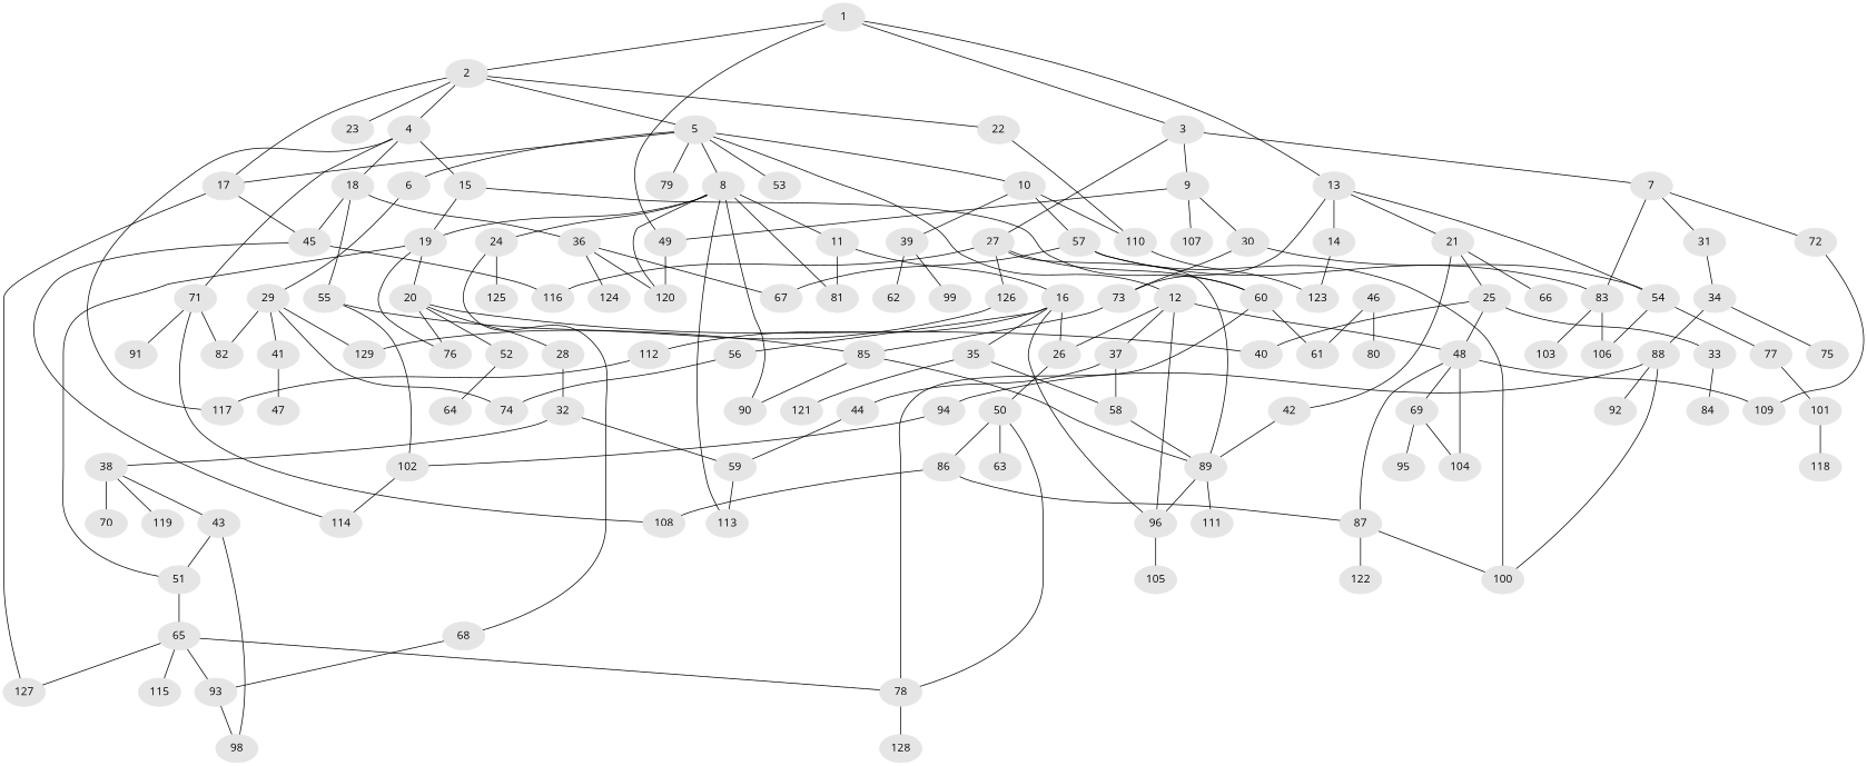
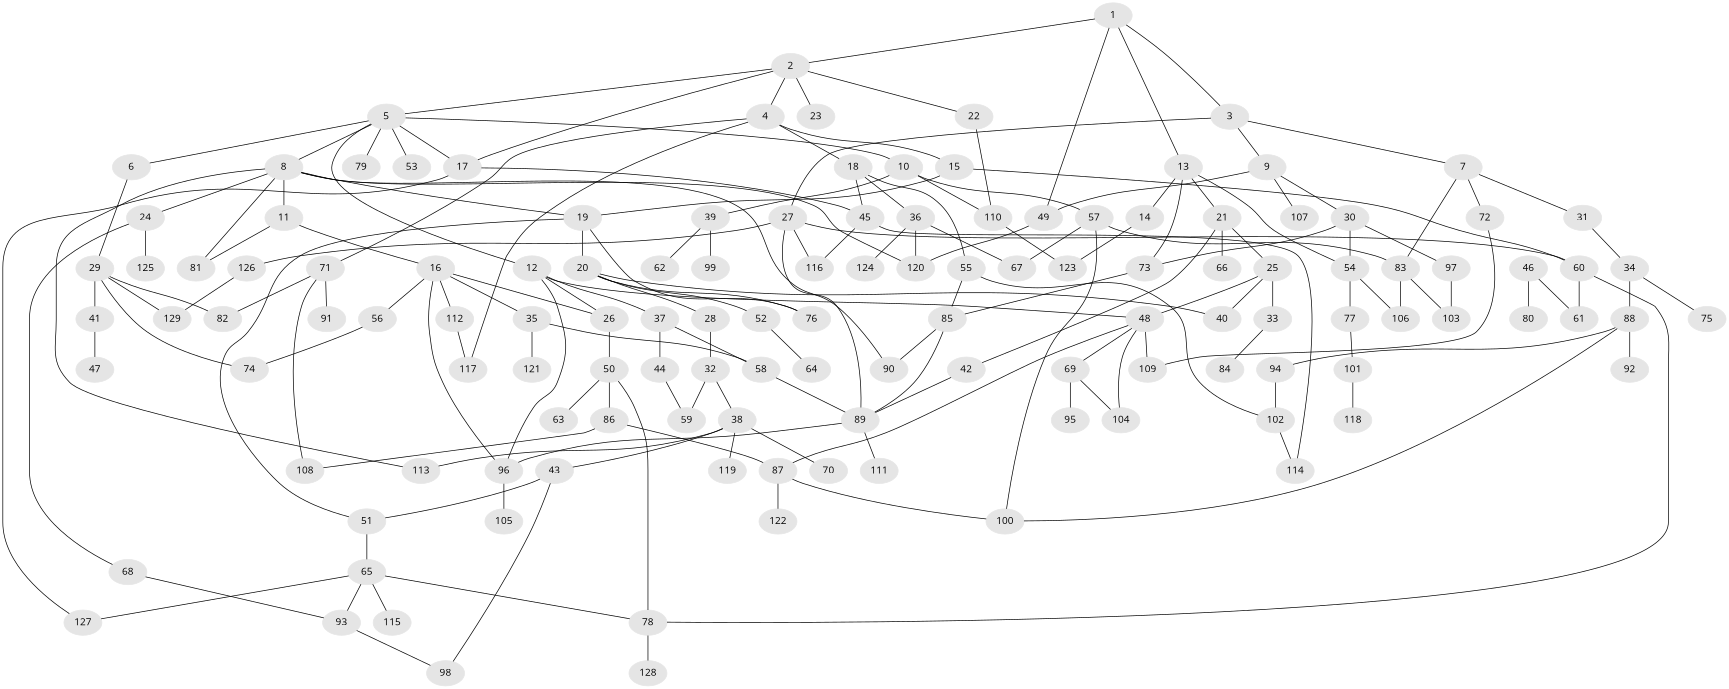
  graph {
    fontname="Open Sans"
    node [color=gray90 fontname="Open Sans" style=filled]
    edge [fontname="Open Sans"]
    1
    2
    3
    13
    49
    4
    5
    17
    22
    23
    7
    9
    27
    14
    21
    54
    73
    120
    15
    18
    71
    117
    6
    8
    10
    12
    53
    79
    45
    127
    110
    31
    72
    83
    30
    107
    60
    89
    116
    126
    19
    36
    55
    50
    63
    78
    86
    82
    91
    108
    29
    11
    24
    81
    90
    113
    39
    57
    26
    37
    48
    96
    41
    74
    129
    34
    109
    106
    103
    16
    20
    51
    76
    68
    125
+   97
    62
    99
    67
    100
    123
    35
    56
    112
    58
    44
    69
    87
    104
    105
    25
    42
    66
    77
    85
    61
    121
    114
    124
    102
    28
    40
    52
    46
    80
    65
    32
    64
    33
    93
    84
    111
    38
    59
    47
    75
    88
    43
    70
    119
    92
    94
    98
    95
    122
    128
    115
    101
    118
    1 -- 2
    1 -- 3
    1 -- 13
    1 -- 49
    2 -- 4
    2 -- 5
    2 -- 17
    2 -- 22
    2 -- 23
    3 -- 7
    3 -- 9
    3 -- 27
    13 -- 14
    13 -- 21
    13 -- 54
    13 -- 73
    49 -- 120
    4 -- 15
    4 -- 18
    4 -- 71
    4 -- 117
    5 -- 17
    5 -- 6
    5 -- 8
    5 -- 10
    5 -- 12
    5 -- 53
    5 -- 79
    17 -- 45
    17 -- 127
    22 -- 110
    7 -- 31
    7 -- 72
    7 -- 83
    9 -- 49
    9 -- 30
    9 -- 107
    27 -- 60
    27 -- 89
    27 -- 116
    27 -- 126
    14 -- 123
    21 -- 25
    21 -- 42
    21 -- 66
    54 -- 106
    54 -- 77
    73 -- 85
    15 -- 60
    15 -- 19
    18 -- 45
    18 -- 36
    18 -- 55
    71 -- 82
    71 -- 91
    71 -- 108
    6 -- 29
    8 -- 120
    8 -- 19
    8 -- 11
    8 -- 24
    8 -- 81
    8 -- 90
    8 -- 113
    10 -- 110
    10 -- 39
    10 -- 57
    12 -- 26
    12 -- 37
    12 -- 48
    12 -- 96
    45 -- 116
    45 -- 114
    110 -- 123
    31 -- 34
    72 -- 109
    83 -- 106
    83 -- 103
    30 -- 54
    30 -- 73
+   30 -- 97
    60 -- 78
    60 -- 61
    89 -- 96
    89 -- 111
    126 -- 129
    19 -- 20
    19 -- 51
    19 -- 76
    36 -- 120
    36 -- 67
    36 -- 124
    55 -- 85
    55 -- 102
    50 -- 63
    50 -- 78
    50 -- 86
    78 -- 128
    86 -- 108
    86 -- 87
    29 -- 82
    29 -- 41
    29 -- 74
    29 -- 129
    11 -- 81
    11 -- 16
    24 -- 68
    24 -- 125
    39 -- 62
    39 -- 99
    57 -- 83
    57 -- 67
    57 -- 100
    26 -- 50
    37 -- 58
    37 -- 44
    48 -- 109
    48 -- 69
    48 -- 87
    48 -- 104
    96 -- 105
    41 -- 47
    34 -- 75
    34 -- 88
    16 -- 26
    16 -- 96
    16 -- 35
    16 -- 56
    16 -- 112
    20 -- 76
    20 -- 28
    20 -- 40
    20 -- 52
    51 -- 65
    68 -- 93
+   97 -- 103
    35 -- 58
    35 -- 121
    56 -- 74
    112 -- 117
    58 -- 89
    44 -- 59
    69 -- 104
    69 -- 95
    87 -- 100
    87 -- 122
    25 -- 48
    25 -- 40
    25 -- 33
    42 -- 89
    77 -- 101
    85 -- 89
    85 -- 90
    102 -- 114
    28 -- 32
    52 -- 64
    46 -- 61
    46 -- 80
    65 -- 127
    65 -- 78
    65 -- 93
    65 -- 115
    32 -- 38
    32 -- 59
    33 -- 84
    93 -- 98
-   59 -- 113
+   38 -- 113
    38 -- 43
    38 -- 70
    38 -- 119
    88 -- 100
    88 -- 92
    88 -- 94
    43 -- 51
    43 -- 98
    94 -- 102
    101 -- 118
  }
